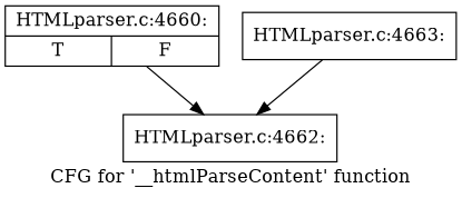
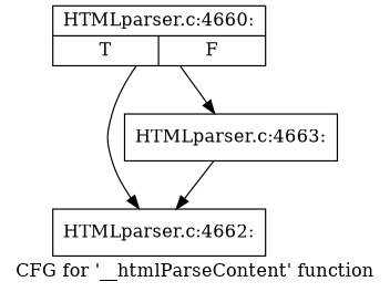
  digraph {
    label="CFG for '__htmlParseContent' function"
    node [shape=record]
    n1 [label="{HTMLparser.c:4660:|{<s0>T|<s1>F}}"]
    n2 [label="{HTMLparser.c:4662:}"]
    n3 [label="{HTMLparser.c:4663:}"]
    n1 -> n2
+   n1 -> n3
    n3 -> n2
  }
